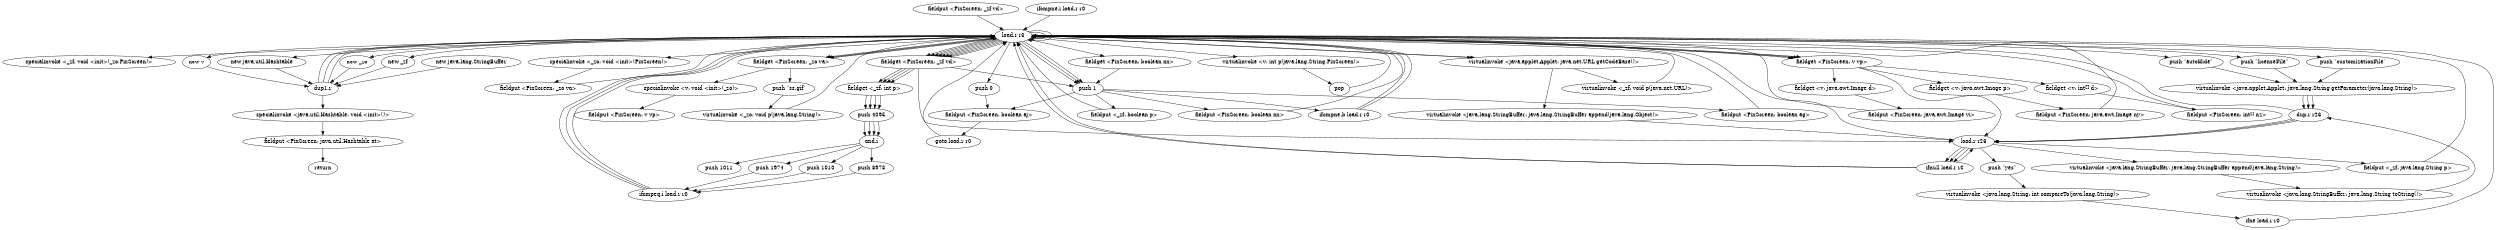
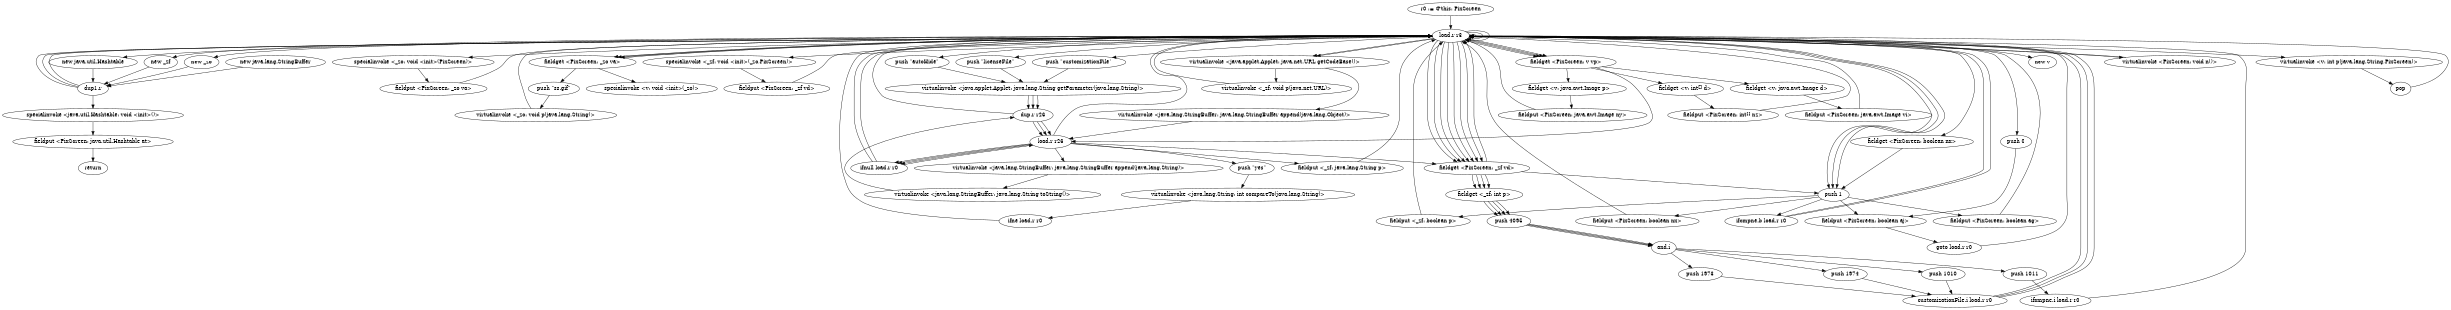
  digraph {
    n1 [label="load.r r3"]
+   "r0 := @this: PixScreen"
    "new _zo"
    "specialinvoke <_zo: void <init>(PixScreen)>"
    "new _zf"
    "fieldget <PixScreen: _zo va>"
    "specialinvoke <_zf: void <init>(_zo,PixScreen)>"
    "push \"licenseFile\""
    "fieldget <PixScreen: _zf vd>"
    "push 1"
    "virtualinvoke <java.applet.Applet: java.net.URL getCodeBase()>"
    "push \"customizationFile\""
    "new v"
    "fieldget <PixScreen: v vp>"
    "virtualinvoke <v: int p(java.lang.String,PixScreen)>"
    "fieldget <PixScreen: boolean nx>"
    "push \"autoHide\""
+   "virtualinvoke <PixScreen: void n()>"
    "new java.util.Hashtable"
    "push 0"
    "dup1.r"
    "fieldput <PixScreen: _zo va>"
    "push \"ss.gif\""
    "specialinvoke <v: void <init>(_zo)>"
    "fieldput <PixScreen: _zf vd>"
    "virtualinvoke <java.applet.Applet: java.lang.String getParameter(java.lang.String)>"
    "load.r r26"
    "fieldget <_zf: int p>"
    "fieldput <_zf: boolean p>"
    "fieldput <PixScreen: boolean nx>"
    "ifcmpne.b load.r r0"
    "fieldput <PixScreen: boolean aj>"
    "fieldput <PixScreen: boolean ag>"
    "virtualinvoke <_zf: void p(java.net.URL)>"
    "virtualinvoke <java.lang.StringBuffer: java.lang.StringBuffer append(java.lang.Object)>"
    "fieldget <v: java.awt.Image p>"
    "fieldget <v: int[] d>"
    "fieldget <v: java.awt.Image d>"
    pop
    "specialinvoke <java.util.Hashtable: void <init>()>"
    "fieldput <PixScreen: java.util.Hashtable at>"
    "virtualinvoke <_zo: void p(java.lang.String)>"
-   "fieldput <PixScreen: v vp>"
    n44 [label="dup.r r26"]
    "ifnull load.r r0"
    "fieldput <_zf: java.lang.String p>"
    "virtualinvoke <java.lang.StringBuffer: java.lang.StringBuffer append(java.lang.String)>"
    "push \"yes\""
    "virtualinvoke <java.lang.StringBuffer: java.lang.String toString()>"
    "virtualinvoke <java.lang.String: int compareTo(java.lang.String)>"
    "push 4095"
    "goto load.r r0"
    "new java.lang.StringBuffer"
    "fieldput <PixScreen: java.awt.Image ny>"
    "fieldput <PixScreen: int[] nz>"
    "fieldput <PixScreen: java.awt.Image vi>"
    "and.i"
-   "push 1973" [label="push 8973"]
+   "push 1973"
    "push 1974"
    "push 1010"
    "push 1011"
-   "ifcmpeq.i load.r r0"
+   "ifcmpeq.i load.r r0" [label="customizationFile.i load.r r0"]
    "ifcmpne.i load.r r0"
    "ifne load.r r0"
    return
    n1 -> n1
    n1 -> n1
    n1 -> n1
    n1 -> "new _zo"
    n1 -> "specialinvoke <_zo: void <init>(PixScreen)>"
    n1 -> "new _zf"
    n1 -> "fieldget <PixScreen: _zo va>"
    n1 -> "fieldget <PixScreen: _zo va>"
    n1 -> "fieldget <PixScreen: _zo va>"
    n1 -> "specialinvoke <_zf: void <init>(_zo,PixScreen)>"
    n1 -> "push \"licenseFile\""
    n1 -> "fieldget <PixScreen: _zf vd>"
    n1 -> "fieldget <PixScreen: _zf vd>"
    n1 -> "fieldget <PixScreen: _zf vd>"
    n1 -> "fieldget <PixScreen: _zf vd>"
    n1 -> "fieldget <PixScreen: _zf vd>"
    n1 -> "fieldget <PixScreen: _zf vd>"
    n1 -> "fieldget <PixScreen: _zf vd>"
    n1 -> "push 1"
    n1 -> "push 1"
    n1 -> "push 1"
    n1 -> "virtualinvoke <java.applet.Applet: java.net.URL getCodeBase()>"
    n1 -> "virtualinvoke <java.applet.Applet: java.net.URL getCodeBase()>"
    n1 -> "push \"customizationFile\""
    n1 -> "new v"
    n1 -> "fieldget <PixScreen: v vp>"
    n1 -> "fieldget <PixScreen: v vp>"
    n1 -> "fieldget <PixScreen: v vp>"
    n1 -> "fieldget <PixScreen: v vp>"
    n1 -> "virtualinvoke <v: int p(java.lang.String,PixScreen)>"
    n1 -> "fieldget <PixScreen: boolean nx>"
    n1 -> "push \"autoHide\""
+   n1 -> "virtualinvoke <PixScreen: void n()>"
    n1 -> "new java.util.Hashtable"
    n1 -> "push 0"
+   "r0 := @this: PixScreen" -> n1
    "new _zo" -> "dup1.r"
    "specialinvoke <_zo: void <init>(PixScreen)>" -> "fieldput <PixScreen: _zo va>"
    "new _zf" -> "dup1.r"
    "fieldget <PixScreen: _zo va>" -> n1
    "fieldget <PixScreen: _zo va>" -> "push \"ss.gif\""
    "fieldget <PixScreen: _zo va>" -> "specialinvoke <v: void <init>(_zo)>"
+   "specialinvoke <_zf: void <init>(_zo,PixScreen)>" -> "fieldput <PixScreen: _zf vd>"
    "push \"licenseFile\"" -> "virtualinvoke <java.applet.Applet: java.lang.String getParameter(java.lang.String)>"
    "fieldget <PixScreen: _zf vd>" -> n1
    "fieldget <PixScreen: _zf vd>" -> "push 1"
-   "fieldget <PixScreen: _zf vd>" -> "load.r r26"
+   "load.r r26" -> "fieldget <PixScreen: _zf vd>"
    "fieldget <PixScreen: _zf vd>" -> "fieldget <_zf: int p>"
    "fieldget <PixScreen: _zf vd>" -> "fieldget <_zf: int p>"
    "fieldget <PixScreen: _zf vd>" -> "fieldget <_zf: int p>"
    "fieldget <PixScreen: _zf vd>" -> "fieldget <_zf: int p>"
    "push 1" -> "fieldput <_zf: boolean p>"
    "push 1" -> "fieldput <PixScreen: boolean nx>"
    "push 1" -> "ifcmpne.b load.r r0"
    "push 1" -> "fieldput <PixScreen: boolean aj>"
    "push 1" -> "fieldput <PixScreen: boolean ag>"
    "virtualinvoke <java.applet.Applet: java.net.URL getCodeBase()>" -> "virtualinvoke <_zf: void p(java.net.URL)>"
    "virtualinvoke <java.applet.Applet: java.net.URL getCodeBase()>" -> "virtualinvoke <java.lang.StringBuffer: java.lang.StringBuffer append(java.lang.Object)>"
    "push \"customizationFile\"" -> "virtualinvoke <java.applet.Applet: java.lang.String getParameter(java.lang.String)>"
-   "new v" -> "dup1.r"
    "fieldget <PixScreen: v vp>" -> "load.r r26"
    "fieldget <PixScreen: v vp>" -> "fieldget <v: java.awt.Image p>"
    "fieldget <PixScreen: v vp>" -> "fieldget <v: int[] d>"
    "fieldget <PixScreen: v vp>" -> "fieldget <v: java.awt.Image d>"
    "virtualinvoke <v: int p(java.lang.String,PixScreen)>" -> pop
    "fieldget <PixScreen: boolean nx>" -> "push 1"
    "push \"autoHide\"" -> "virtualinvoke <java.applet.Applet: java.lang.String getParameter(java.lang.String)>"
+   "virtualinvoke <PixScreen: void n()>" -> n1
    "new java.util.Hashtable" -> "dup1.r"
    "push 0" -> "fieldput <PixScreen: boolean aj>"
    "dup1.r" -> n1
    "dup1.r" -> n1
    "dup1.r" -> n1
    "dup1.r" -> "specialinvoke <java.util.Hashtable: void <init>()>"
    "fieldput <PixScreen: _zo va>" -> n1
    "push \"ss.gif\"" -> "virtualinvoke <_zo: void p(java.lang.String)>"
-   "specialinvoke <v: void <init>(_zo)>" -> "fieldput <PixScreen: v vp>"
    "fieldput <PixScreen: _zf vd>" -> n1
    "virtualinvoke <java.applet.Applet: java.lang.String getParameter(java.lang.String)>" -> n44
    "virtualinvoke <java.applet.Applet: java.lang.String getParameter(java.lang.String)>" -> n44
    "virtualinvoke <java.applet.Applet: java.lang.String getParameter(java.lang.String)>" -> n44
    "load.r r26" -> n1
    "load.r r26" -> "ifnull load.r r0"
    "load.r r26" -> "ifnull load.r r0"
    "load.r r26" -> "ifnull load.r r0"
    "load.r r26" -> "fieldput <_zf: java.lang.String p>"
    "load.r r26" -> "virtualinvoke <java.lang.StringBuffer: java.lang.StringBuffer append(java.lang.String)>"
    "load.r r26" -> "push \"yes\""
    "fieldget <_zf: int p>" -> "push 4095"
    "fieldget <_zf: int p>" -> "push 4095"
    "fieldget <_zf: int p>" -> "push 4095"
    "fieldget <_zf: int p>" -> "push 4095"
    "fieldput <_zf: boolean p>" -> n1
    "fieldput <PixScreen: boolean nx>" -> n1
    "ifcmpne.b load.r r0" -> n1
    "ifcmpne.b load.r r0" -> n1
    "fieldput <PixScreen: boolean aj>" -> "goto load.r r0"
    "fieldput <PixScreen: boolean ag>" -> n1
    "virtualinvoke <_zf: void p(java.net.URL)>" -> n1
    "virtualinvoke <java.lang.StringBuffer: java.lang.StringBuffer append(java.lang.Object)>" -> "load.r r26"
    "fieldget <v: java.awt.Image p>" -> "fieldput <PixScreen: java.awt.Image ny>"
    "fieldget <v: int[] d>" -> "fieldput <PixScreen: int[] nz>"
    "fieldget <v: java.awt.Image d>" -> "fieldput <PixScreen: java.awt.Image vi>"
    pop -> n1
    "specialinvoke <java.util.Hashtable: void <init>()>" -> "fieldput <PixScreen: java.util.Hashtable at>"
    "fieldput <PixScreen: java.util.Hashtable at>" -> return
    "virtualinvoke <_zo: void p(java.lang.String)>" -> n1
    n44 -> n1
    n44 -> "load.r r26"
    n44 -> "load.r r26"
    n44 -> "load.r r26"
    "ifnull load.r r0" -> n1
    "ifnull load.r r0" -> n1
    "ifnull load.r r0" -> "load.r r26"
    "fieldput <_zf: java.lang.String p>" -> n1
    "virtualinvoke <java.lang.StringBuffer: java.lang.StringBuffer append(java.lang.String)>" -> "virtualinvoke <java.lang.StringBuffer: java.lang.String toString()>"
    "push \"yes\"" -> "virtualinvoke <java.lang.String: int compareTo(java.lang.String)>"
    "virtualinvoke <java.lang.StringBuffer: java.lang.String toString()>" -> n44
    "virtualinvoke <java.lang.String: int compareTo(java.lang.String)>" -> "ifne load.r r0"
    "push 4095" -> "and.i"
    "push 4095" -> "and.i"
    "push 4095" -> "and.i"
    "push 4095" -> "and.i"
    "goto load.r r0" -> n1
    "new java.lang.StringBuffer" -> "dup1.r"
    "fieldput <PixScreen: java.awt.Image ny>" -> n1
    "fieldput <PixScreen: int[] nz>" -> n1
    "fieldput <PixScreen: java.awt.Image vi>" -> n1
    "and.i" -> "push 1973"
    "and.i" -> "push 1974"
    "and.i" -> "push 1010"
    "and.i" -> "push 1011"
    "push 1973" -> "ifcmpeq.i load.r r0"
    "push 1974" -> "ifcmpeq.i load.r r0"
    "push 1010" -> "ifcmpeq.i load.r r0"
+   "push 1011" -> "ifcmpne.i load.r r0"
    "ifcmpeq.i load.r r0" -> n1
    "ifcmpeq.i load.r r0" -> n1
    "ifcmpeq.i load.r r0" -> n1
    "ifcmpne.i load.r r0" -> n1
    "ifne load.r r0" -> n1
  }
